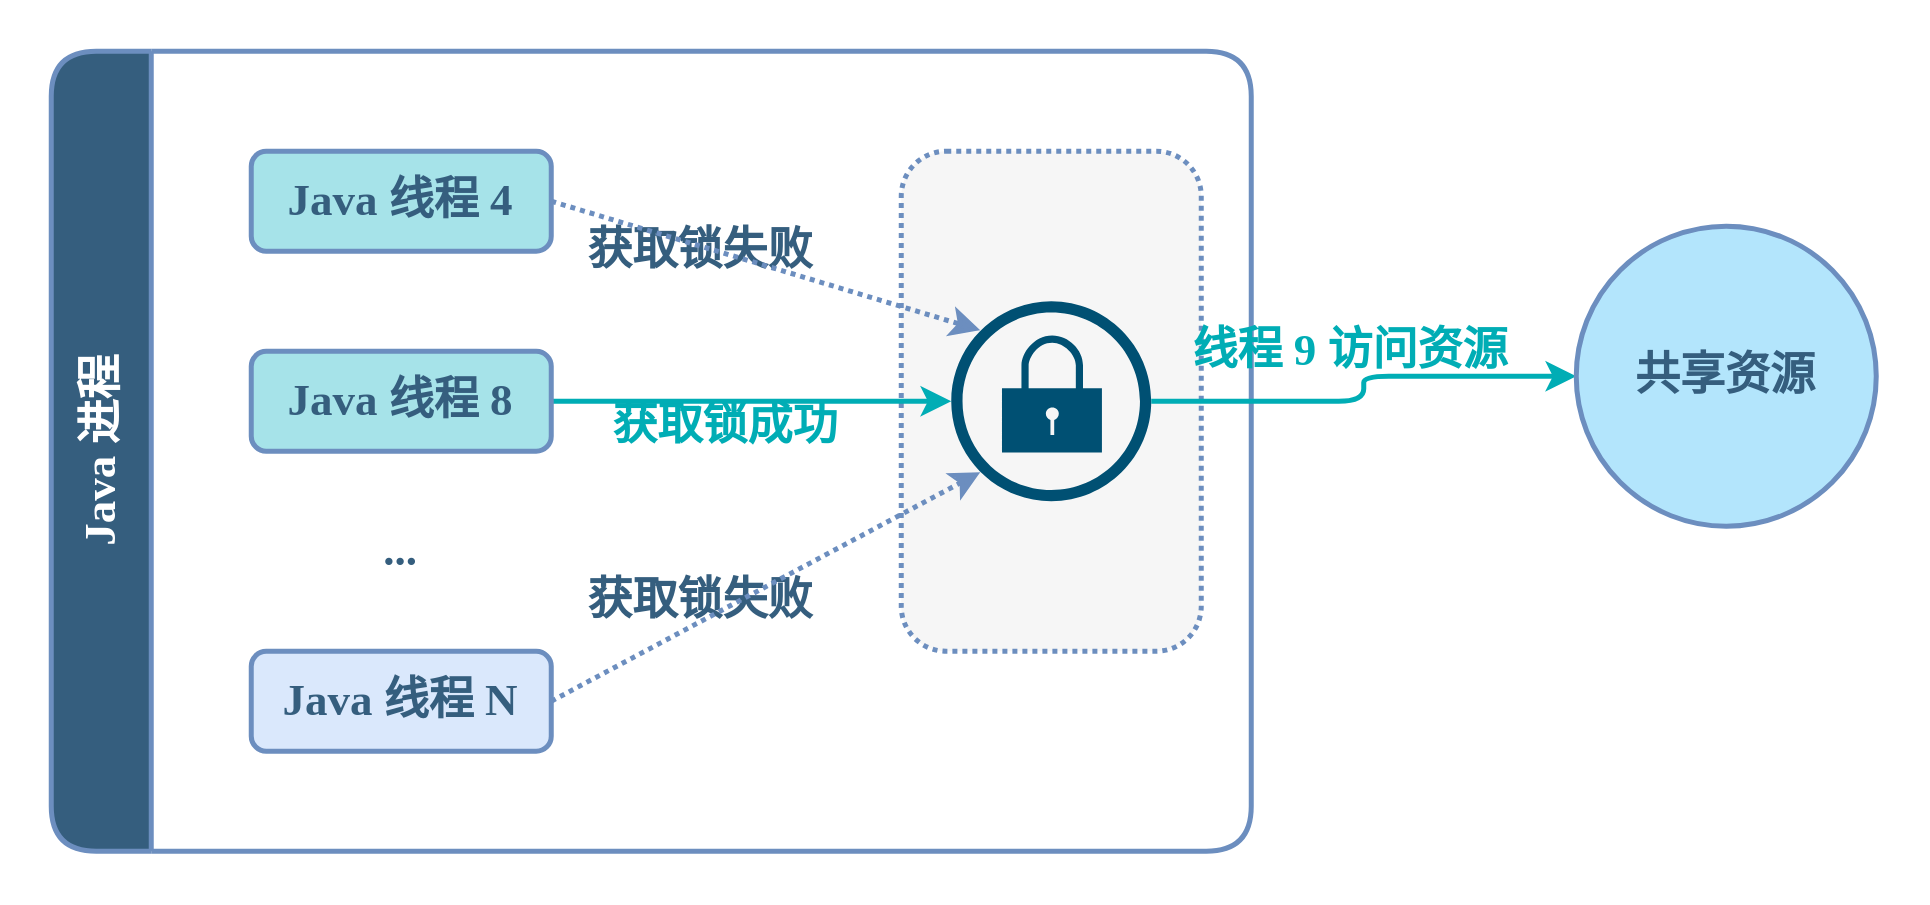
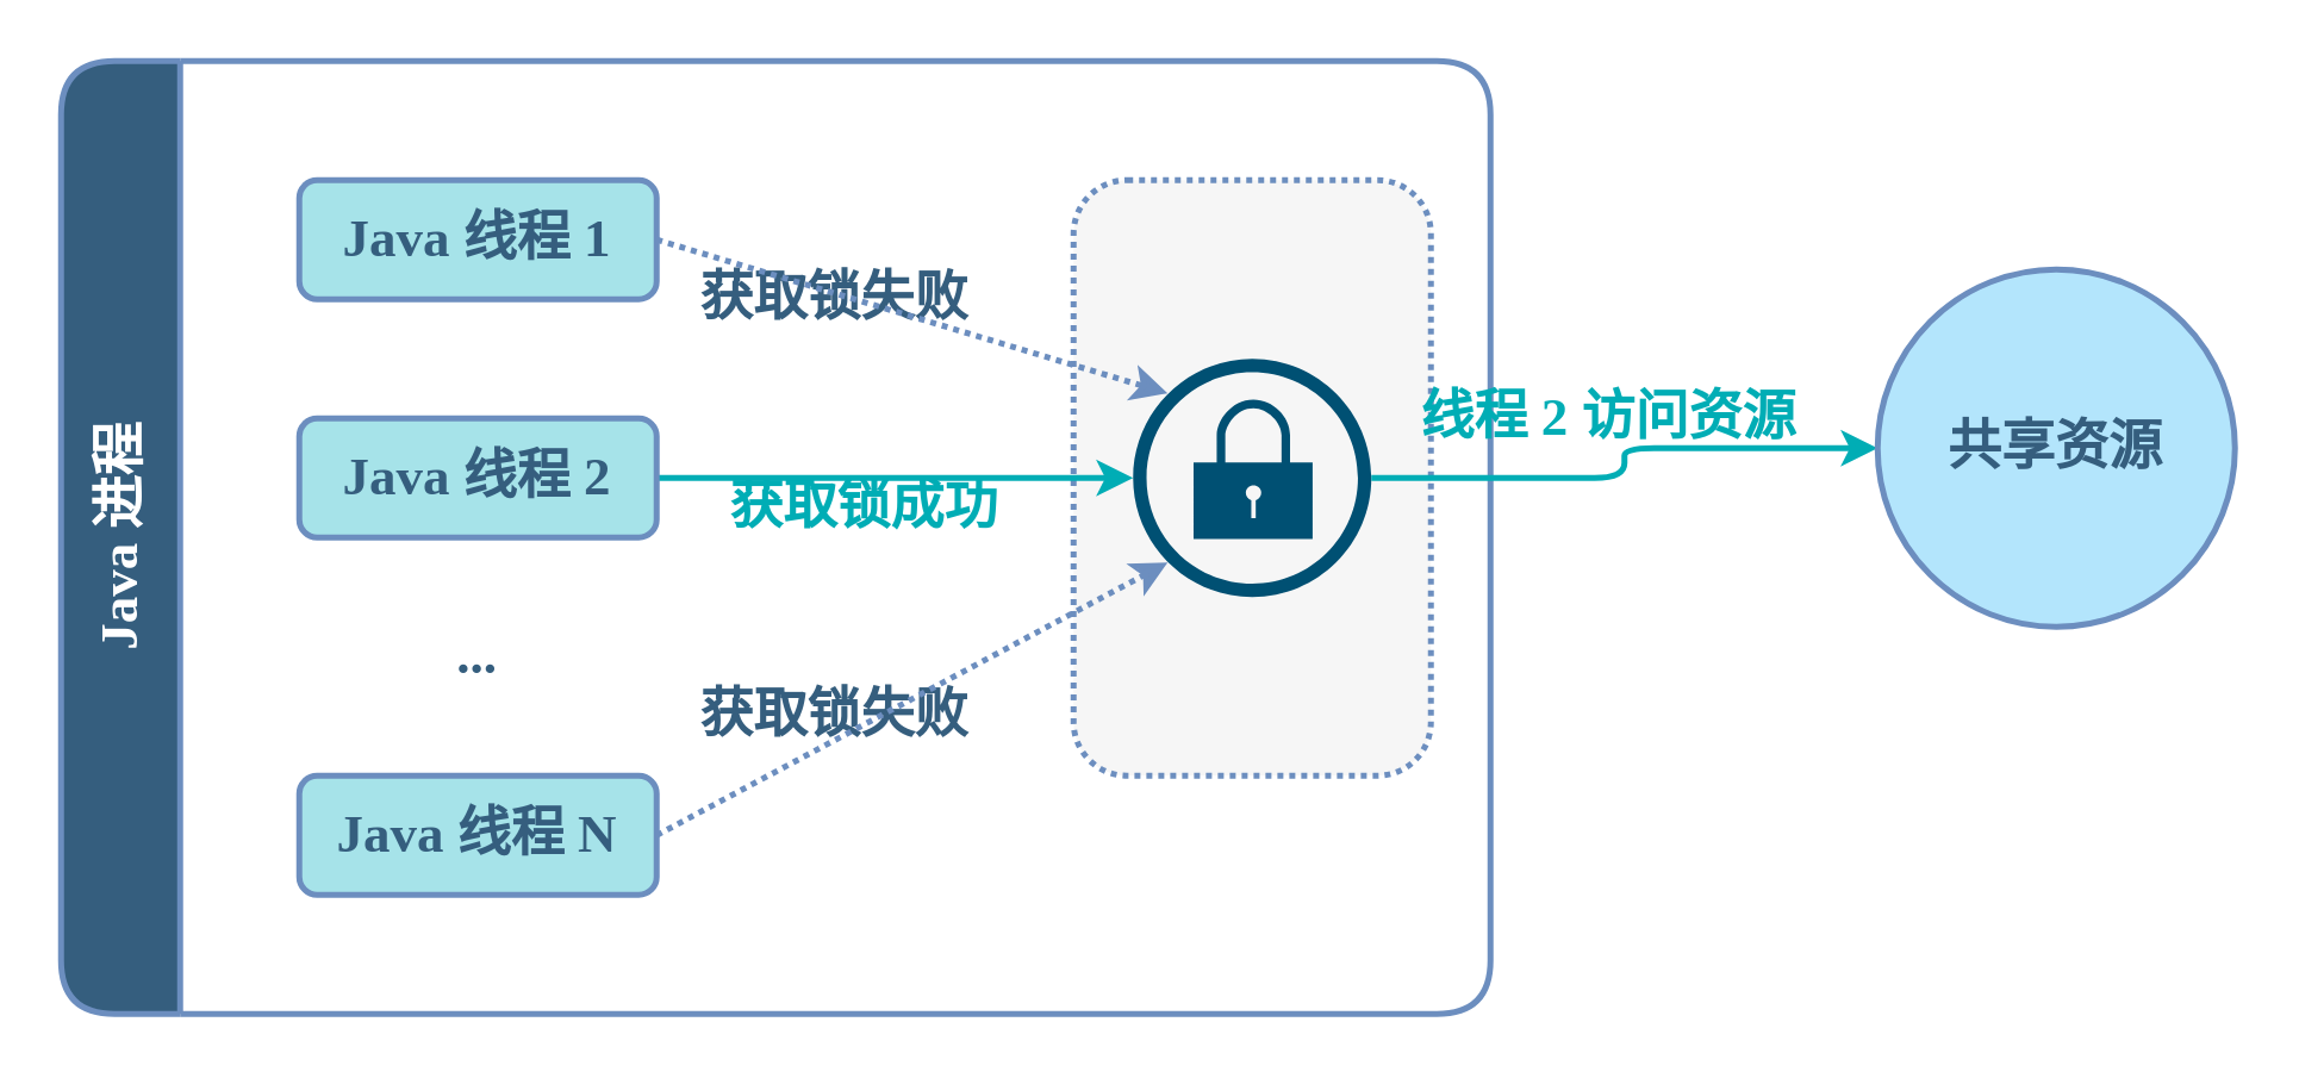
  <mxCell id="0" />
  <mxCell id="1" parent="0" />
  <mxCell id="2" value="Java 进程" style="swimlane;horizontal=0;whiteSpace=wrap;html=1;rounded=1;shadow=0;align=center;verticalAlign=middle;fontFamily=Comic Sans MS;fontSize=18;fontColor=#FFFFFF;fillColor=#355E7E;swimlaneLine=1;strokeColor=#6C8EBF;startSize=40;strokeWidth=2;container=0;" parent="1" vertex="1"><mxGeometry x="20" y="20" width="480" height="320" as="geometry" /></mxCell>
  <mxCell id="3" value="获取锁失败" style="rounded=1;whiteSpace=wrap;html=1;shadow=0;align=center;verticalAlign=middle;fontFamily=Comic Sans MS;fontSize=18;fontColor=#355E7E;fillColor=none;strokeColor=none;strokeWidth=2;fontStyle=1;container=0;" parent="2" vertex="1"><mxGeometry x="200" y="200" width="120" height="40" as="geometry" /></mxCell>
  <mxCell id="4" value="获取锁失败" style="rounded=1;whiteSpace=wrap;html=1;shadow=0;align=center;verticalAlign=middle;fontFamily=Comic Sans MS;fontSize=18;fontColor=#355E7E;fillColor=none;strokeColor=none;strokeWidth=2;fontStyle=1;container=0;" parent="2" vertex="1"><mxGeometry x="200" y="60" width="120" height="40" as="geometry" /></mxCell>
  <mxCell id="5" value="获取锁成功" style="rounded=1;whiteSpace=wrap;html=1;shadow=0;align=center;verticalAlign=middle;fontFamily=Comic Sans MS;fontSize=18;fontColor=#00ADB5;fillColor=none;strokeColor=none;strokeWidth=2;fontStyle=1;container=0;" parent="2" vertex="1"><mxGeometry x="210" y="130" width="120" height="40" as="geometry" /></mxCell>
  <mxCell id="6" value="" style="rounded=1;whiteSpace=wrap;html=1;shadow=0;dashed=1;dashPattern=1 1;labelBackgroundColor=none;strokeColor=#6C8EBF;strokeWidth=2;align=center;verticalAlign=bottom;fontFamily=Comic Sans MS;fontSize=18;fontColor=#0F4C75;fillColor=#F6F6F6;container=0;spacing=0;spacingBottom=0;fontStyle=1" parent="1" vertex="1"><mxGeometry x="360" y="60" width="120" height="200" as="geometry" /></mxCell>
  <mxCell id="7" value="" style="sketch=0;points=[[0.5,0,0],[1,0.5,0],[0.5,1,0],[0,0.5,0],[0.145,0.145,0],[0.856,0.145,0],[0.855,0.856,0],[0.145,0.855,0]];verticalLabelPosition=bottom;html=1;verticalAlign=top;aspect=fixed;align=center;pointerEvents=1;shape=mxgraph.cisco19.lock;fillColor=#005073;strokeColor=none;shadow=0;dashed=0;fontFamily=Helvetica;fontSize=12;fontColor=default;container=0;" parent="1" vertex="1"><mxGeometry x="380" y="120" width="80" height="80" as="geometry" /></mxCell>
  <mxCell id="8" style="shape=connector;rounded=1;orthogonalLoop=1;jettySize=auto;html=1;exitX=1;exitY=0.5;exitDx=0;exitDy=0;labelBackgroundColor=default;strokeColor=#6C8EBF;strokeWidth=2;align=center;verticalAlign=middle;fontFamily=ZCOOL QingKe HuangYou;fontSource=https%3A%2F%2Ffonts.googleapis.com%2Fcss%3Ffamily%3DZCOOL%2BQingKe%2BHuangYou;fontSize=18;fontColor=default;endArrow=classic;entryX=0.145;entryY=0.145;entryDx=0;entryDy=0;entryPerimeter=0;dashed=1;dashPattern=1 1;" parent="1" source="13" target="7" edge="1"><mxGeometry relative="1" as="geometry"><mxPoint x="420" y="120" as="targetPoint" /></mxGeometry></mxCell>
  <mxCell id="9" style="shape=connector;rounded=1;orthogonalLoop=1;jettySize=auto;html=1;exitX=1;exitY=0.5;exitDx=0;exitDy=0;labelBackgroundColor=default;strokeColor=#6C8EBF;strokeWidth=2;align=center;verticalAlign=middle;fontFamily=ZCOOL QingKe HuangYou;fontSource=https%3A%2F%2Ffonts.googleapis.com%2Fcss%3Ffamily%3DZCOOL%2BQingKe%2BHuangYou;fontSize=18;fontColor=default;endArrow=classic;entryX=0.145;entryY=0.855;entryDx=0;entryDy=0;entryPerimeter=0;dashed=1;dashPattern=1 1;" parent="1" source="15" target="7" edge="1"><mxGeometry relative="1" as="geometry"><mxPoint x="420" y="200" as="targetPoint" /></mxGeometry></mxCell>
  <mxCell id="10" style="shape=connector;rounded=1;orthogonalLoop=1;jettySize=auto;html=1;exitX=1;exitY=0.5;exitDx=0;exitDy=0;labelBackgroundColor=default;strokeColor=#00ADB5;strokeWidth=2;align=center;verticalAlign=middle;fontFamily=ZCOOL QingKe HuangYou;fontSource=https%3A%2F%2Ffonts.googleapis.com%2Fcss%3Ffamily%3DZCOOL%2BQingKe%2BHuangYou;fontSize=18;fontColor=default;endArrow=classic;fontStyle=0" parent="1" source="14" target="7" edge="1"><mxGeometry relative="1" as="geometry"><mxPoint x="180" y="160" as="sourcePoint" /><mxPoint x="340" y="160" as="targetPoint" /></mxGeometry></mxCell>
- <mxCell id="11" value="线程 9 访问资源" style="rounded=1;whiteSpace=wrap;html=1;shadow=0;align=center;verticalAlign=middle;fontFamily=Comic Sans MS;fontSize=18;fontColor=#00ADB5;fillColor=none;strokeColor=none;strokeWidth=2;fontStyle=1" parent="1" vertex="1"><mxGeometry x="460" y="120" width="160" height="40" as="geometry" /></mxCell>
+ <mxCell id="11" value="线程 2 访问资源" style="rounded=1;whiteSpace=wrap;html=1;shadow=0;align=center;verticalAlign=middle;fontFamily=Comic Sans MS;fontSize=18;fontColor=#00ADB5;fillColor=none;strokeColor=none;strokeWidth=2;fontStyle=1" parent="1" vertex="1"><mxGeometry x="460" y="120" width="160" height="40" as="geometry" /></mxCell>
  <mxCell id="12" style="edgeStyle=orthogonalEdgeStyle;shape=connector;rounded=1;orthogonalLoop=1;jettySize=auto;html=1;exitX=1;exitY=0.5;exitDx=0;exitDy=0;exitPerimeter=0;entryX=0;entryY=0.5;entryDx=0;entryDy=0;labelBackgroundColor=default;strokeColor=#00ADB5;strokeWidth=2;align=center;verticalAlign=middle;fontFamily=ZCOOL QingKe HuangYou;fontSource=https%3A%2F%2Ffonts.googleapis.com%2Fcss%3Ffamily%3DZCOOL%2BQingKe%2BHuangYou;fontSize=18;fontColor=#333333;endArrow=classic;" parent="1" source="7" target="17" edge="1"><mxGeometry relative="1" as="geometry"><mxPoint x="620" y="160" as="targetPoint" /></mxGeometry></mxCell>
- <mxCell id="13" value="Java 线程 4" style="rounded=1;whiteSpace=wrap;html=1;shadow=0;align=center;verticalAlign=middle;fontFamily=Comic Sans MS;fontSize=18;fontColor=#355E7E;fillColor=#A6E3E9;strokeColor=#6C8EBF;strokeWidth=2;fontStyle=1;container=0;" parent="1" vertex="1"><mxGeometry x="100" y="60" width="120" height="40" as="geometry" /></mxCell>
- <mxCell id="14" value="Java 线程 8" style="rounded=1;whiteSpace=wrap;html=1;shadow=0;align=center;verticalAlign=middle;fontFamily=Comic Sans MS;fontSize=18;fontColor=#355E7E;fillColor=#A6E3E9;strokeColor=#6C8EBF;strokeWidth=2;fontStyle=1;container=0;" parent="1" vertex="1"><mxGeometry x="100" y="140" width="120" height="40" as="geometry" /></mxCell>
- <mxCell id="15" value="Java 线程 N" style="rounded=1;whiteSpace=wrap;html=1;shadow=0;align=center;verticalAlign=middle;fontFamily=Comic Sans MS;fontSize=18;fontColor=#355E7E;fillColor=#dae8fc;strokeColor=#6C8EBF;strokeWidth=2;fontStyle=1;container=0;" parent="1" vertex="1"><mxGeometry x="100" y="260" width="120" height="40" as="geometry" /></mxCell>
+ <mxCell id="13" value="Java 线程 1" style="rounded=1;whiteSpace=wrap;html=1;shadow=0;align=center;verticalAlign=middle;fontFamily=Comic Sans MS;fontSize=18;fontColor=#355E7E;fillColor=#A6E3E9;strokeColor=#6C8EBF;strokeWidth=2;fontStyle=1;container=0;" parent="1" vertex="1"><mxGeometry x="100" y="60" width="120" height="40" as="geometry" /></mxCell>
+ <mxCell id="14" value="Java 线程 2" style="rounded=1;whiteSpace=wrap;html=1;shadow=0;align=center;verticalAlign=middle;fontFamily=Comic Sans MS;fontSize=18;fontColor=#355E7E;fillColor=#A6E3E9;strokeColor=#6C8EBF;strokeWidth=2;fontStyle=1;container=0;" parent="1" vertex="1"><mxGeometry x="100" y="140" width="120" height="40" as="geometry" /></mxCell>
+ <mxCell id="15" value="Java 线程 N" style="rounded=1;whiteSpace=wrap;html=1;shadow=0;align=center;verticalAlign=middle;fontFamily=Comic Sans MS;fontSize=18;fontColor=#355E7E;fillColor=#A6E3E9;strokeColor=#6C8EBF;strokeWidth=2;fontStyle=1;container=0;" parent="1" vertex="1"><mxGeometry x="100" y="260" width="120" height="40" as="geometry" /></mxCell>
  <mxCell id="16" value="..." style="rounded=1;whiteSpace=wrap;html=1;shadow=0;align=center;verticalAlign=middle;fontFamily=Comic Sans MS;fontSize=18;fontColor=#355E7E;fillColor=none;strokeColor=none;strokeWidth=2;fontStyle=1;container=0;" parent="1" vertex="1"><mxGeometry x="100" y="200" width="120" height="40" as="geometry" /></mxCell>
  <mxCell id="17" value="&lt;b&gt;共享资源&lt;/b&gt;" style="ellipse;whiteSpace=wrap;html=1;aspect=fixed;rounded=1;shadow=0;strokeColor=#6C8EBF;strokeWidth=2;align=center;verticalAlign=middle;fontFamily=Comic Sans MS;fontSize=18;fontColor=#355E7E;fillColor=#B3E5FC;" vertex="1" parent="1"><mxGeometry x="630" y="90" width="120" height="120" as="geometry" /></mxCell>
